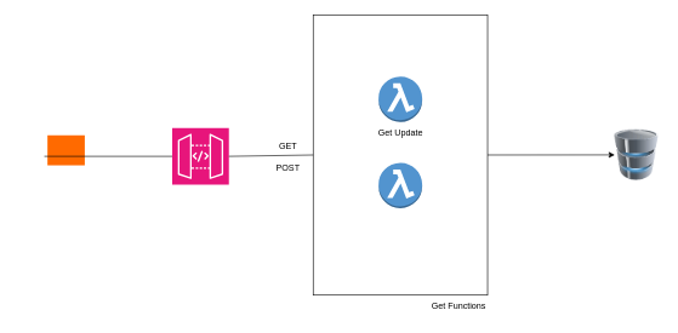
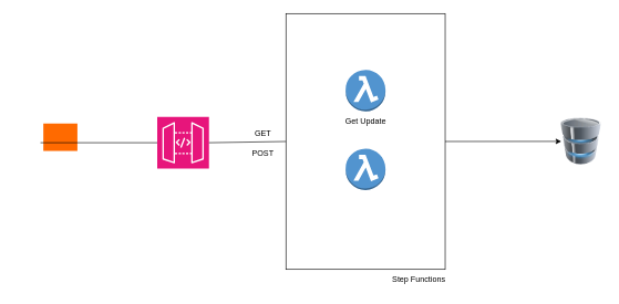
  <mxCell id="0" />
  <mxCell id="1" parent="0" />
  <mxCell id="2" value="" style="group" vertex="1" connectable="0" parent="1"><mxGeometry x="400" y="20" width="270" height="416" as="geometry" /></mxCell>
  <mxCell id="3" value="" style="rounded=0;whiteSpace=wrap;html=1;" vertex="1" parent="2"><mxGeometry x="30" width="240" height="386.286" as="geometry" /></mxCell>
- <mxCell id="4" value="Get Functions" style="text;html=1;align=center;verticalAlign=middle;resizable=0;points=[];autosize=1;strokeColor=none;fillColor=none;" vertex="1" parent="2"><mxGeometry x="180" y="386.286" width="100" height="30" as="geometry" /></mxCell>
+ <mxCell id="4" value="Step Functions" style="text;html=1;align=center;verticalAlign=middle;resizable=0;points=[];autosize=1;strokeColor=none;fillColor=none;" vertex="1" parent="2"><mxGeometry x="180" y="386.286" width="100" height="30" as="geometry" /></mxCell>
  <mxCell id="5" value="" style="group" vertex="1" connectable="0" parent="2"><mxGeometry x="110" y="85.181" width="80" height="92.114" as="geometry" /></mxCell>
  <mxCell id="6" value="Get Update" style="text;html=1;align=center;verticalAlign=middle;resizable=0;points=[];autosize=1;strokeColor=none;fillColor=none;container=1;" vertex="1" parent="5"><mxGeometry y="62.4" width="80" height="30" as="geometry" /></mxCell>
  <mxCell id="7" value="" style="outlineConnect=0;dashed=0;verticalLabelPosition=bottom;verticalAlign=top;align=center;html=1;shape=mxgraph.aws3.lambda_function;fillColor=#5294CF;gradientColor=none;" vertex="1" parent="5"><mxGeometry x="10" width="60" height="62.4" as="geometry" /></mxCell>
  <mxCell id="8" value="" style="group" vertex="1" connectable="0" parent="2"><mxGeometry x="100" y="204.038" width="100" height="92.114" as="geometry" /></mxCell>
  <mxCell id="9" value="" style="outlineConnect=0;dashed=0;verticalLabelPosition=bottom;verticalAlign=top;align=center;html=1;shape=mxgraph.aws3.lambda_function;fillColor=#5294CF;gradientColor=none;" vertex="1" parent="8"><mxGeometry x="20" width="60" height="62.4" as="geometry" /></mxCell>
  <mxCell id="10" value="" style="group" vertex="1" connectable="0" parent="1"><mxGeometry x="20" y="186" width="140" height="80" as="geometry" /></mxCell>
  <mxCell id="11" value="" style="points=[];aspect=fixed;html=1;align=center;shadow=0;dashed=0;fillColor=#FF6A00;strokeColor=none;shape=mxgraph.alibaba_cloud.domain_and_website;" vertex="1" parent="10"><mxGeometry x="44.35" width="51.3" height="41.4" as="geometry" /></mxCell>
  <mxCell id="12" value="" style="endArrow=none;html=1;rounded=0;entryX=0;entryY=0.5;entryDx=0;entryDy=0;entryPerimeter=0;" edge="1" parent="1" target="17"><mxGeometry width="50" height="50" relative="1" as="geometry"><mxPoint x="60" y="215" as="sourcePoint" /><mxPoint x="120" y="316" as="targetPoint" /></mxGeometry></mxCell>
  <mxCell id="13" value="" style="group" vertex="1" connectable="0" parent="1"><mxGeometry x="840" y="178" width="70" height="104" as="geometry" /></mxCell>
  <mxCell id="14" value="" style="image;html=1;image=img/lib/clip_art/computers/Database_128x128.png" vertex="1" parent="13"><mxGeometry x="5" width="60" height="70" as="geometry" /></mxCell>
  <mxCell id="15" value="" style="endArrow=classic;html=1;rounded=0;entryX=0;entryY=0.5;entryDx=0;entryDy=0;exitX=1;exitY=0.5;exitDx=0;exitDy=0;" edge="1" parent="1" source="3" target="14"><mxGeometry width="50" height="50" relative="1" as="geometry"><mxPoint x="650" y="226" as="sourcePoint" /><mxPoint x="700" y="176" as="targetPoint" /></mxGeometry></mxCell>
  <mxCell id="16" value="" style="group" vertex="1" connectable="0" parent="1"><mxGeometry x="230" y="176" width="90" height="110" as="geometry" /></mxCell>
  <mxCell id="17" value="" style="sketch=0;points=[[0,0,0],[0.25,0,0],[0.5,0,0],[0.75,0,0],[1,0,0],[0,1,0],[0.25,1,0],[0.5,1,0],[0.75,1,0],[1,1,0],[0,0.25,0],[0,0.5,0],[0,0.75,0],[1,0.25,0],[1,0.5,0],[1,0.75,0]];outlineConnect=0;fontColor=#232F3E;fillColor=#E7157B;strokeColor=#ffffff;dashed=0;verticalLabelPosition=bottom;verticalAlign=top;align=center;html=1;fontSize=12;fontStyle=0;aspect=fixed;shape=mxgraph.aws4.resourceIcon;resIcon=mxgraph.aws4.api_gateway;" vertex="1" parent="16"><mxGeometry x="6" width="78" height="78" as="geometry" /></mxCell>
  <mxCell id="18" value="" style="endArrow=none;html=1;rounded=0;exitX=1;exitY=0.5;exitDx=0;exitDy=0;exitPerimeter=0;entryX=0;entryY=0.5;entryDx=0;entryDy=0;" edge="1" parent="1" source="17" target="3"><mxGeometry width="50" height="50" relative="1" as="geometry"><mxPoint x="350" y="316" as="sourcePoint" /><mxPoint x="400" y="266" as="targetPoint" /></mxGeometry></mxCell>
  <mxCell id="19" value="GET" style="text;html=1;align=center;verticalAlign=middle;resizable=0;points=[];autosize=1;strokeColor=none;fillColor=none;" vertex="1" parent="1"><mxGeometry x="370" y="186" width="50" height="30" as="geometry" /></mxCell>
  <mxCell id="20" value="POST" style="text;html=1;align=center;verticalAlign=middle;resizable=0;points=[];autosize=1;strokeColor=none;fillColor=none;" vertex="1" parent="1"><mxGeometry x="365" y="216" width="60" height="30" as="geometry" /></mxCell>
